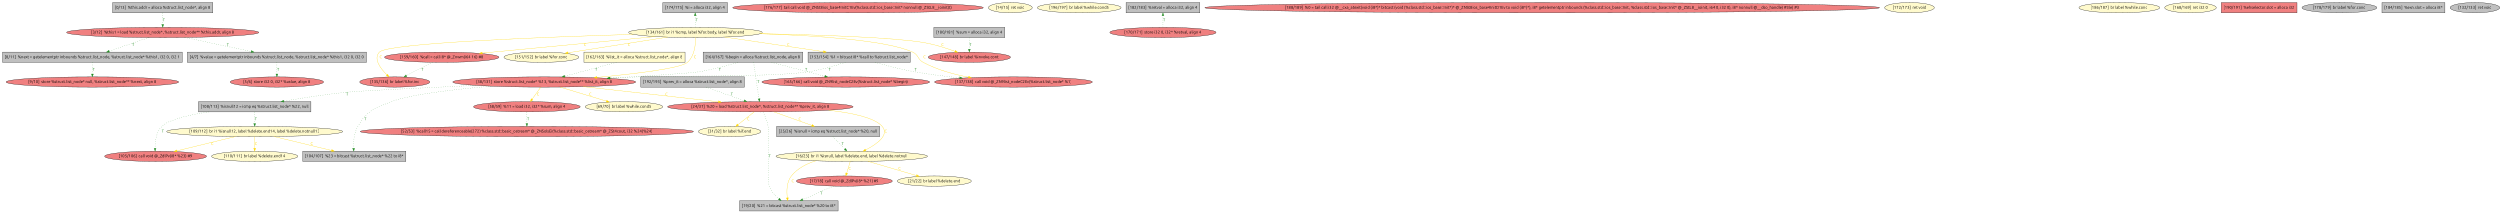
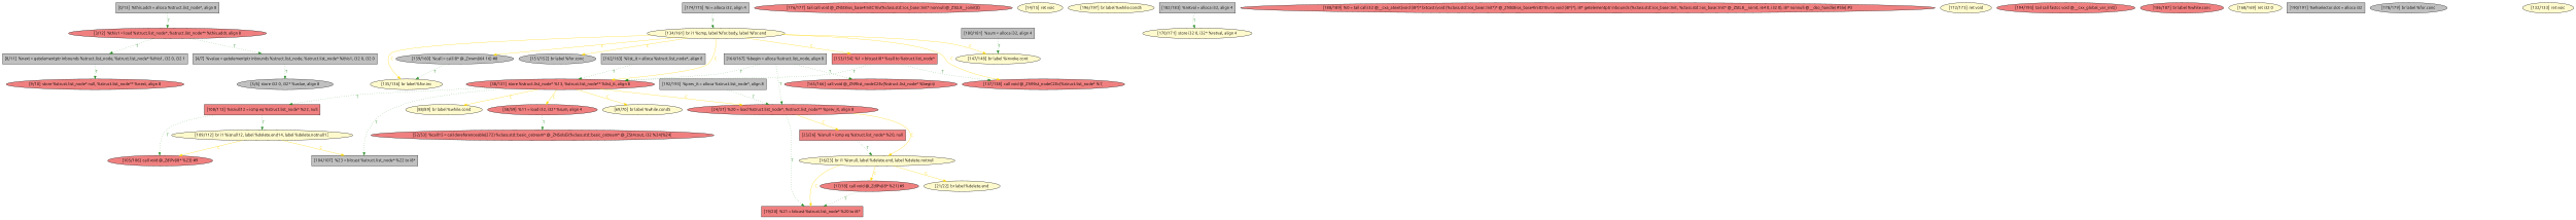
  digraph {
    fontname=Ubuntu
    node [fillcolor=grey fontname=Ubuntu shape=ellipse style=filled]
    edge [color=forestgreen fontcolor=forestgreen fontname=Ubuntu penwidth=1.0 style=dotted]
    n1 [fillcolor=lightcoral label="[3/12]  %this1 = load %struct.list_node*, %struct.list_node** %this.addr, align 8"]
    n2 [label="[8/11]  %next = getelementptr inbounds %struct.list_node, %struct.list_node* %this1, i32 0, i32 1" shape=rectangle]
    n3 [label="[4/7]  %value = getelementptr inbounds %struct.list_node, %struct.list_node* %this1, i32 0, i32 0" shape=rectangle]
    n4 [fillcolor=lightcoral label="[9/10]  store %struct.list_node* null, %struct.list_node** %next, align 8"]
-   n5 [fillcolor=lightcoral label="[5/6]  store i32 0, i32* %value, align 8"]
+   n5 [label="[5/6]  store i32 0, i32* %value, align 8"]
    n6 [label="[174/175]  %i = alloca i32, align 4" shape=rectangle]
    n7 [fillcolor=lemonchiffon label="[134/161]  br i1 %cmp, label %for.body, label %for.end"]
-   n8 [fillcolor=lemonchiffon label="[151/152]  br label %for.cond"]
+   n8 [label="[151/152]  br label %for.cond"]
    n9 [fillcolor=lightcoral label="[38/131]  store %struct.list_node* %13, %struct.list_node** %list_it, align 8"]
-   n10 [fillcolor=lightcoral label="[135/136]  br label %for.inc"]
+   n10 [fillcolor=lemonchiffon label="[135/136]  br label %for.inc"]
    n11 [fillcolor=lightcoral label="[137/138]  call void @_ZN9list_nodeC2Ev(%struct.list_node* %1)"]
-   n12 [fillcolor=lightcoral label="[159/160]  %call = call i8* @_Znwm(i64 16) #8"]
-   n13 [fillcolor=lightcoral label="[147/148]  br label %invoke.cont"]
-   n14 [label="[153/154]  %1 = bitcast i8* %call to %struct.list_node*" shape=rectangle]
+   n12 [label="[159/160]  %call = call i8* @_Znwm(i64 16) #8"]
+   n13 [fillcolor=lemonchiffon label="[147/148]  br label %invoke.cont"]
+   n14 [fillcolor=lightcoral label="[153/154]  %1 = bitcast i8* %call to %struct.list_node*" shape=rectangle]
+   n15 [fillcolor=lemonchiffon label="[88/89]  br label %while.cond"]
    n16 [fillcolor=lightcoral label="[58/59]  %11 = load i32, i32* %sum, align 4"]
    n17 [fillcolor=lemonchiffon label="[69/70]  br label %while.cond5"]
-   n18 [label="[108/113]  %isnull12 = icmp eq %struct.list_node* %22, null" shape=rectangle]
+   n18 [fillcolor=lightcoral label="[108/113]  %isnull12 = icmp eq %struct.list_node* %22, null" shape=rectangle]
    n19 [label="[104/107]  %23 = bitcast %struct.list_node* %22 to i8*" shape=rectangle]
    n20 [fillcolor=lightcoral label="[24/37]  %20 = load %struct.list_node*, %struct.list_node** %prev_it, align 8"]
    n21 [label="[180/181]  %sum = alloca i32, align 4" shape=rectangle]
    n22 [fillcolor=lightcoral label="[52/53]  %call15 = call dereferenceable(272) %class.std::basic_ostream* @_ZNSolsEi(%class.std::basic_ostream* @_ZSt4cout, i32 %24)%24)"]
    n23 [fillcolor=lightcoral label="[105/106]  call void @_ZdlPv(i8* %23) #9"]
    n24 [fillcolor=lemonchiffon label="[109/112]  br i1 %isnull12, label %delete.end14, label %delete.notnull13"]
-   n25 [fillcolor=lemonchiffon label="[31/32]  br label %if.end"]
-   n26 [label="[19/20]  %21 = bitcast %struct.list_node* %20 to i8*" shape=rectangle]
-   n27 [label="[25/26]  %isnull = icmp eq %struct.list_node* %20, null" shape=rectangle]
+   n26 [fillcolor=lightcoral label="[19/20]  %21 = bitcast %struct.list_node* %20 to i8*" shape=rectangle]
+   n27 [fillcolor=lightcoral label="[25/26]  %isnull = icmp eq %struct.list_node* %20, null" shape=rectangle]
    n28 [fillcolor=lemonchiffon label="[16/23]  br i1 %isnull, label %delete.end, label %delete.notnull"]
    n29 [fillcolor=lightcoral label="[176/177]  tail call void @_ZNSt8ios_base4InitC1Ev(%class.std::ios_base::Init* nonnull @_ZStL8__ioinit)t)"]
    n30 [fillcolor=lemonchiffon label="[14/15]  ret void"]
    n31 [fillcolor=lemonchiffon label="[196/197]  br label %while.cond5"]
    n32 [fillcolor=lightcoral label="[165/166]  call void @_ZN9list_nodeC2Ev(%struct.list_node* %begin)"]
    n33 [label="[182/183]  %retval = alloca i32, align 4" shape=rectangle]
-   n34 [fillcolor=lightcoral label="[170/171]  store i32 0, i32* %retval, align 4"]
+   n34 [fillcolor=lemonchiffon label="[170/171]  store i32 0, i32* %retval, align 4"]
    n35 [label="[0/13]  %this.addr = alloca %struct.list_node*, align 8" shape=rectangle]
    n36 [fillcolor=lightcoral label="[188/189]  %0 = tail call i32 @__cxa_atexit(void (i8*)* bitcast (void (%class.std::ios_base::Init*)* @_ZNSt8ios_base4InitD1Ev to void (i8*)*), i8* getelementptr inbounds (%class.std::ios_base::Init, %class.std::ios_base::Init* @_ZStL8__ioinit, i64 0, i32 0), i8* nonnull @__dso_handle) #3le) #3"]
    n37 [fillcolor=lemonchiffon label="[172/173]  ret void"]
-   n38 [fillcolor=lemonchiffon label="[110/111]  br label %delete.end14"]
-   n39 [fillcolor=lemonchiffon label="[162/163]  %list_it = alloca %struct.list_node*, align 8" shape=rectangle]
+   n39 [label="[162/163]  %list_it = alloca %struct.list_node*, align 8" shape=rectangle]
+   n40 [fillcolor=lightcoral label="[194/195]  tail call fastcc void @__cxx_global_var_init()"]
    n41 [fillcolor=lightcoral label="[17/18]  call void @_ZdlPv(i8* %21) #9"]
-   n42 [fillcolor=lemonchiffon label="[186/187]  br label %while.cond"]
+   n42 [fillcolor=lightcoral label="[186/187]  br label %while.cond"]
    n43 [label="[192/193]  %prev_it = alloca %struct.list_node*, align 8" shape=rectangle]
    n44 [fillcolor=lemonchiffon label="[168/169]  ret i32 0"]
    n45 [label="[164/167]  %begin = alloca %struct.list_node, align 8" shape=rectangle]
    n46 [fillcolor=lemonchiffon label="[21/22]  br label %delete.end"]
-   n47 [fillcolor=lightcoral label="[190/191]  %ehselector.slot = alloca i32" shape=rectangle]
+   n47 [label="[190/191]  %ehselector.slot = alloca i32" shape=rectangle]
    n48 [label="[178/179]  br label %for.cond"]
-   n49 [label="[184/185]  %exn.slot = alloca i8*" shape=rectangle]
-   n50 [label="[132/133]  ret void"]
+   n50 [fillcolor=lemonchiffon label="[132/133]  ret void"]
    n1 -> n2 [label=T]
    n1 -> n3 [label=T]
    n2 -> n4 [label=T]
    n3 -> n5 [label=T]
-   n7 -> n6 [label=T]
+   n6 -> n7 [label=T]
    n7 -> n8 [color=gold fontcolor=gold label=C penwidth="" style=""]
    n7 -> n9 [color=gold fontcolor=gold label=C penwidth="" style=""]
    n7 -> n10 [color=gold fontcolor=gold label=C penwidth="" style=""]
    n7 -> n11 [color=gold fontcolor=gold label=C penwidth="" style=""]
    n7 -> n12 [color=gold fontcolor=gold label=C penwidth="" style=""]
    n7 -> n13 [color=gold fontcolor=gold label=C penwidth="" style=""]
    n7 -> n14 [color=gold fontcolor=gold label=C penwidth="" style=""]
+   n9 -> n15 [color=gold fontcolor=gold label=C penwidth="" style=""]
    n9 -> n16 [color=gold fontcolor=gold label=C penwidth="" style=""]
    n9 -> n17 [color=gold fontcolor=gold label=C penwidth="" style=""]
    n9 -> n18 [label=T]
    n9 -> n19 [label=T]
    n9 -> n20 [color=gold fontcolor=gold label=C penwidth="" style=""]
    n12 -> n10 [label=T]
    n14 -> n9 [label=T]
    n14 -> n11 [label=T]
    n16 -> n22 [label=T]
    n18 -> n23 [label=T]
    n18 -> n24 [label=T]
-   n20 -> n25 [color=gold fontcolor=gold label=C penwidth="" style=""]
    n20 -> n26 [label=T]
    n20 -> n27 [color=gold fontcolor=gold label=C penwidth="" style=""]
    n20 -> n28 [color=gold fontcolor=gold label=C penwidth="" style=""]
    n21 -> n13 [label=T]
    n24 -> n19 [color=gold fontcolor=gold label=C penwidth="" style=""]
    n24 -> n23 [color=gold fontcolor=gold label=C penwidth="" style=""]
-   n24 -> n38 [color=gold fontcolor=gold label=C penwidth="" style=""]
    n27 -> n28 [label=T]
    n28 -> n26 [color=gold fontcolor=gold label=C penwidth="" style=""]
    n28 -> n41 [color=gold fontcolor=gold label=C penwidth="" style=""]
    n28 -> n46 [color=gold fontcolor=gold label=C penwidth="" style=""]
-   n34 -> n33 [label=T]
+   n33 -> n34 [label=T]
    n35 -> n1 [label=T]
    n39 -> n9 [label=T]
    n41 -> n26 [label=T]
    n43 -> n20 [label=T]
    n45 -> n9 [label=T]
    n45 -> n20 [label=T]
    n45 -> n32 [label=T]
  }
